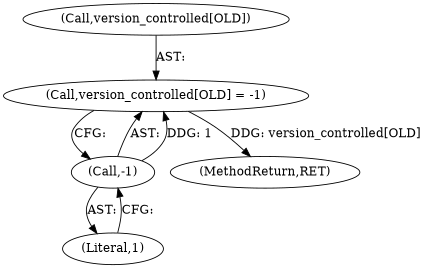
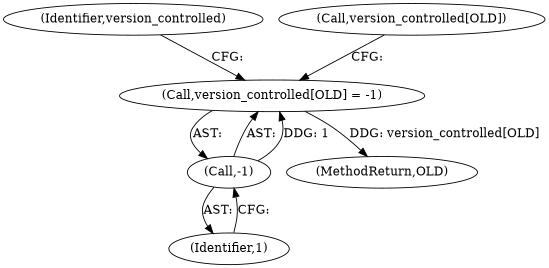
  digraph {
    n1 [label="(Call,version_controlled[OLD] = -1)"]
    n2 [label="(Call,-1)"]
-   n3 [label="(MethodReturn,RET)"]
-   n4 [label="(Literal,1)"]
+   n3 [label="(MethodReturn,OLD)"]
+   n4 [label="(Identifier,1)"]
+   n5 [label="(Identifier,version_controlled)"]
    n6 [label="(Call,version_controlled[OLD])"]
-   n1 -> n2 [label="CFG: "]
+   n1 -> n2 [label="AST: "]
    n1 -> n3 [label="DDG: version_controlled[OLD]"]
    n2 -> n1 [label="AST: "]
    n2 -> n1 [label="DDG: 1"]
    n2 -> n4 [label="AST: "]
    n4 -> n2 [label="CFG: "]
-   n6 -> n1 [label="AST: "]
+   n5 -> n1 [label="CFG: "]
+   n6 -> n1 [label="CFG: "]
  }
